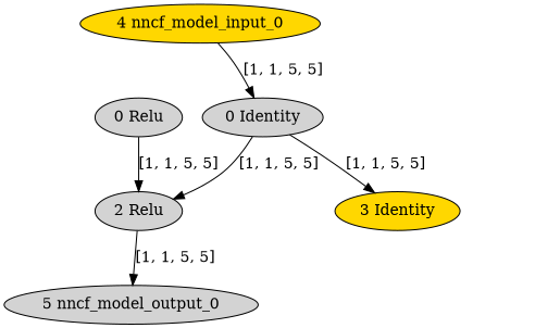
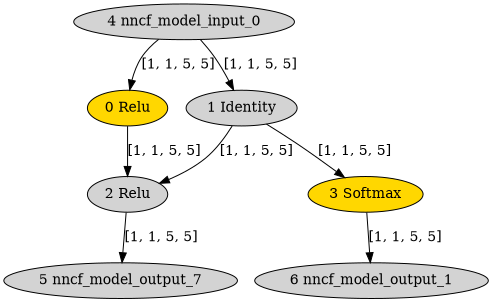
  strict digraph {
    node [fillcolor=lightgrey style=filled type=nncf_model_output]
    edge [style=solid]
-   "0 Relu" [type=Relu]
+   "0 Relu" [fillcolor=gold type=Relu]
    n2 [label="2 Relu" type=Mul]
-   "5 nncf_model_output_0"
-   "1 Identity" [type=Identity label="0 Identity"]
-   "3 Softmax" [fillcolor=gold type=Softmax label="3 Identity"]
-   "4 nncf_model_input_0" [fillcolor=gold type=nncf_model_input]
+   "5 nncf_model_output_0" [label="5 nncf_model_output_7"]
+   "1 Identity" [type=Identity]
+   "3 Softmax" [fillcolor=gold type=Softmax]
+   "6 nncf_model_output_1"
+   "4 nncf_model_input_0" [type=nncf_model_input]
    "0 Relu" -> n2 [label="[1, 1, 5, 5]"]
    n2 -> "5 nncf_model_output_0" [label="[1, 1, 5, 5]"]
    "1 Identity" -> n2 [label="[1, 1, 5, 5]"]
    "1 Identity" -> "3 Softmax" [label="[1, 1, 5, 5]"]
+   "3 Softmax" -> "6 nncf_model_output_1" [label="[1, 1, 5, 5]"]
+   "4 nncf_model_input_0" -> "0 Relu" [label="[1, 1, 5, 5]"]
    "4 nncf_model_input_0" -> "1 Identity" [label="[1, 1, 5, 5]"]
  }
